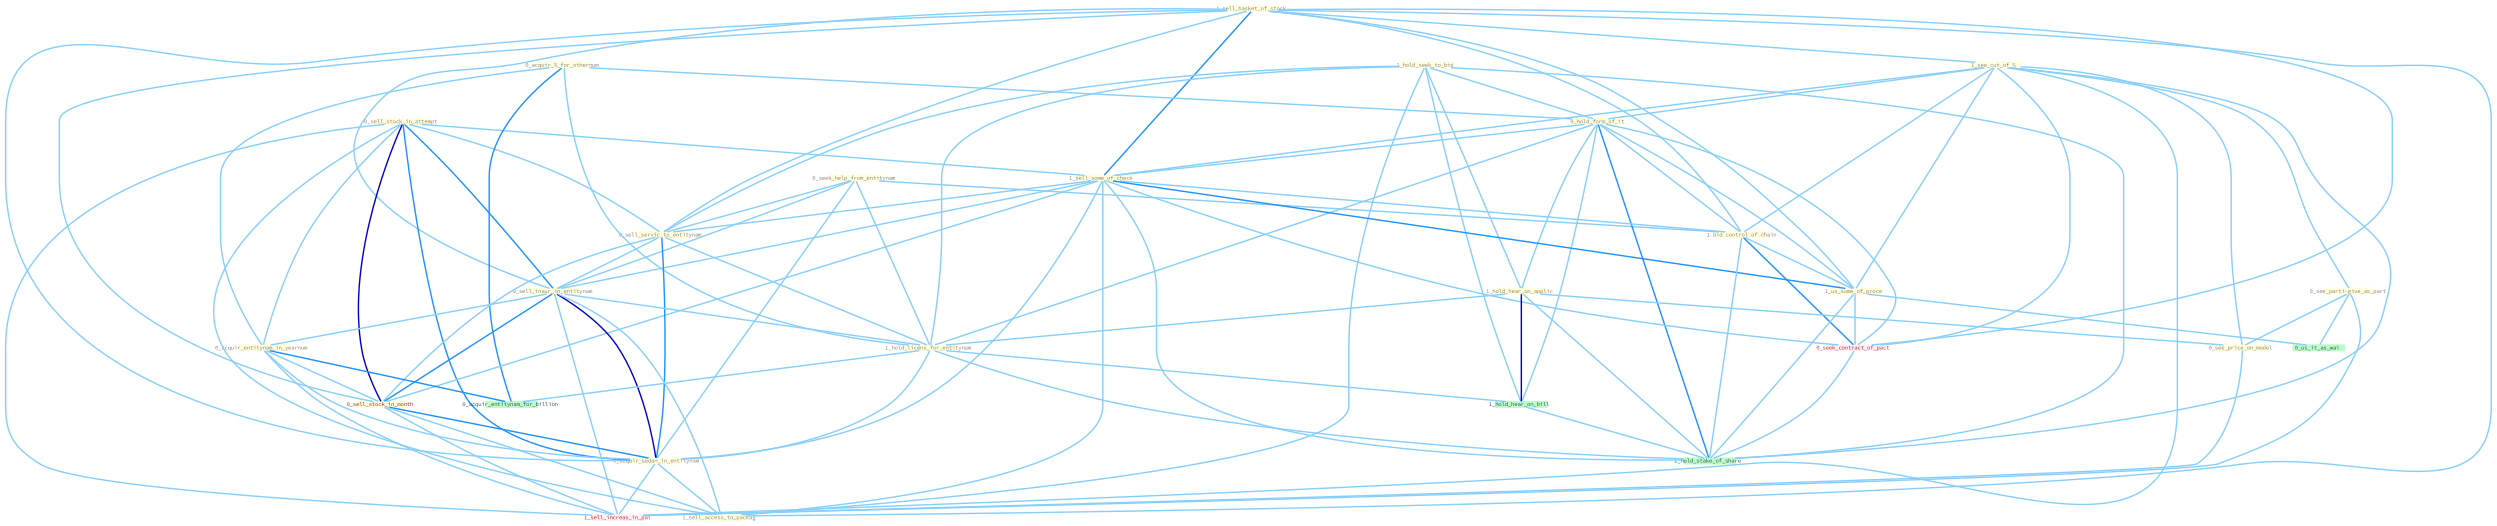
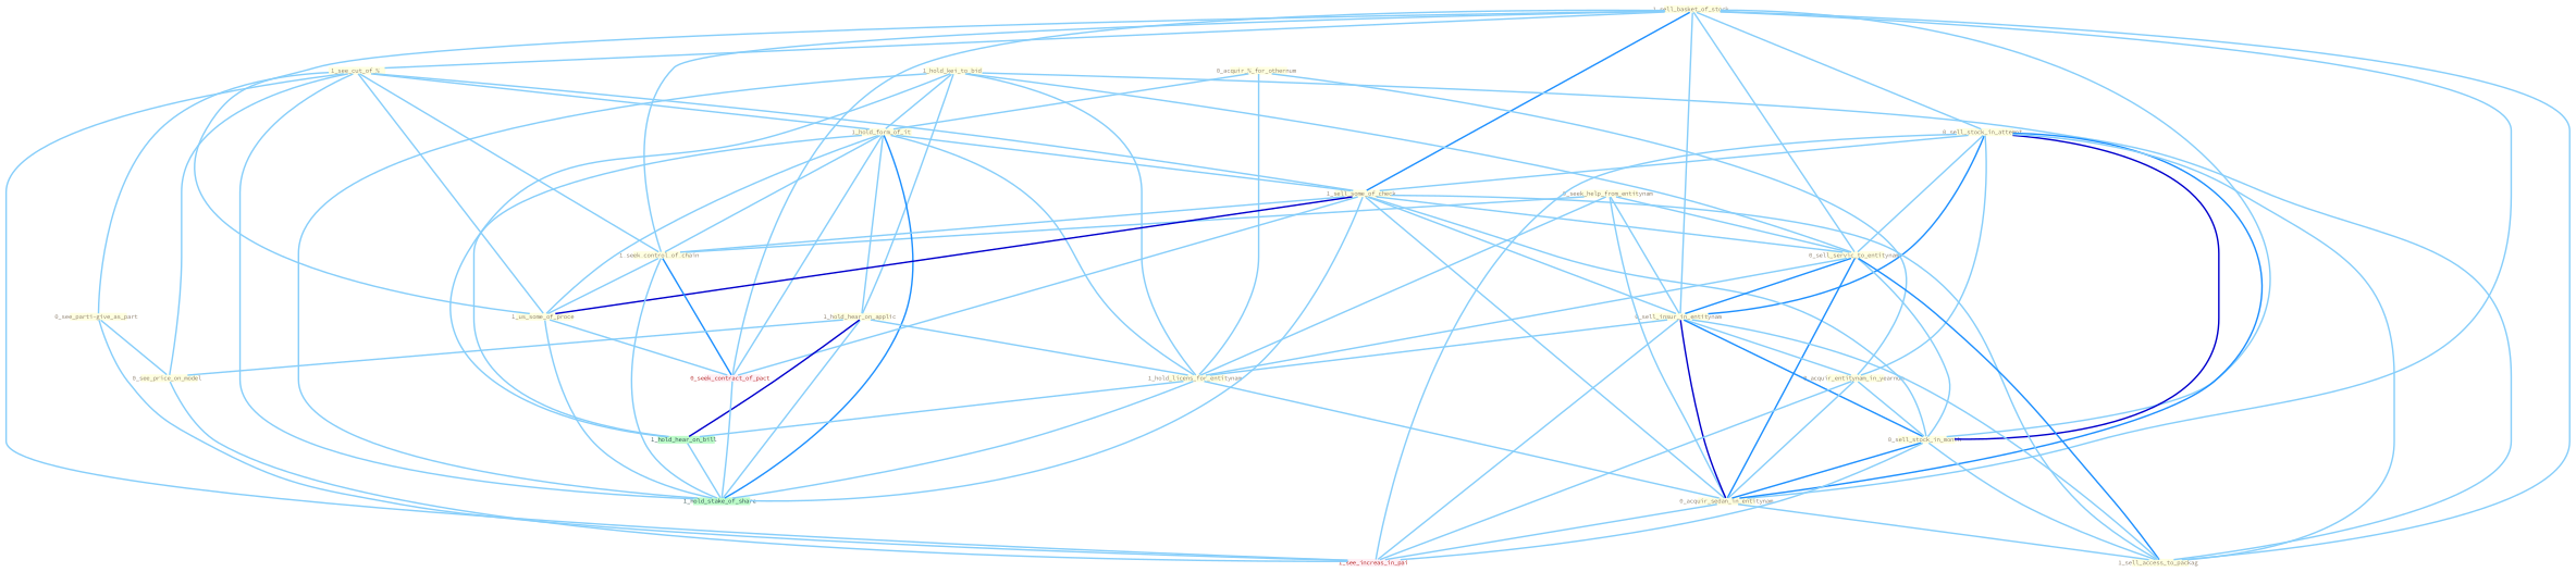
  graph {
    fontname="Source Code Pro"
    node [color="#ffffe0" fixedsize=true fontcolor="#8b7d6b" fontname="Source Code Pro" fontsize=4 shape=polygon style=filled]
    edge [color="#87cefa" fontname="Source Code Pro" w=1]
    "0_seek_help_from_entitynam " [height=.06 width=.5]
    "1_sell_basket_of_stock " [height=.06 width=.5]
-   "1_hold_kei_to_bid " [height=.06 width=.5 label="1_hold_seek_to_bid"]
+   "1_hold_kei_to_bid " [height=.06 width=.5]
    "1_see_cut_of_% " [height=.06 width=.5]
    "0_sell_stock_in_attempt " [height=.06 width=.5]
-   "1_hold_form_of_it " [height=.06 width=.5 label="9_hold_form_of_it"]
+   "1_hold_form_of_it " [height=.06 width=.5]
    "0_acquir_%_for_othernum " [height=.06 width=.5]
    "1_sell_some_of_check " [height=.06 width=.5]
    "0_sell_servic_to_entitynam " [height=.06 width=.5]
    "0_sell_insur_in_entitynam " [height=.06 width=.5]
-   "1_seek_control_of_chain " [height=.06 width=.5 label="1_bid_control_of_chain"]
+   "1_seek_control_of_chain " [height=.06 width=.5]
    "1_us_some_of_proce " [height=.06 width=.5]
    "1_hold_hear_on_applic " [height=.06 width=.5]
    "0_see_parti-give_as_part " [height=.06 width=.5]
    "0_acquir_entitynam_in_yearnum " [height=.06 width=.5]
    "1_hold_licens_for_entitynam " [height=.06 width=.5]
-   "0_sell_stock_in_month " [fontcolor="#b22222" height=.06 width=.5]
+   "0_sell_stock_in_month " [height=.06 width=.5]
    n18 [height=.06 label="0_acquir_sedan_in_entitynam" width=.5]
    "0_see_price_on_model " [height=.06 width=.5]
    "1_sell_access_to_packag " [height=.06 width=.5]
    "0_seek_contract_of_pact " [color="#fff0f5" fontcolor="#b22222" height=.06 width=.5]
-   "1_see_increas_in_pai " [color="#fff0f5" fontcolor="#b22222" height=.06 width=.5 label="1_sell_increas_in_pai"]
+   "1_see_increas_in_pai " [color="#fff0f5" fontcolor="#b22222" height=.06 width=.5]
    "1_hold_stake_of_share " [color="#BDFCC9" fontcolor="#2f4f4f" height=.06 width=.5]
    "1_hold_hear_on_bill " [color="#BDFCC9" fontcolor="#2f4f4f" height=.06 width=.5]
-   "0_acquir_entitynam_for_billion " [color="#BDFCC9" fontcolor="#2f4f4f" height=.06 width=.5]
-   "0_us_it_as_wai " [color="#BDFCC9" fontcolor="#2f4f4f" height=.06 width=.5]
    subgraph sub_1 {
      "0_seek_help_from_entitynam "
      "1_sell_basket_of_stock "
      "1_hold_kei_to_bid "
      "1_see_cut_of_% "
      "0_sell_stock_in_attempt "
      "1_hold_form_of_it "
      "0_acquir_%_for_othernum "
      "1_sell_some_of_check "
      "0_sell_servic_to_entitynam "
      "0_sell_insur_in_entitynam "
      "1_seek_control_of_chain "
      "1_us_some_of_proce "
      "1_hold_hear_on_applic "
      "0_see_parti-give_as_part "
      "0_acquir_entitynam_in_yearnum "
      "1_hold_licens_for_entitynam "
      "0_sell_stock_in_month "
      n18
      "0_see_price_on_model "
      "1_sell_access_to_packag "
    }
    subgraph sub_2 {
      "0_seek_contract_of_pact "
      "1_see_increas_in_pai "
    }
    "0_seek_help_from_entitynam " -- "0_sell_servic_to_entitynam "
    "0_seek_help_from_entitynam " -- "0_sell_insur_in_entitynam "
    "0_seek_help_from_entitynam " -- "1_seek_control_of_chain "
    "0_seek_help_from_entitynam " -- "1_hold_licens_for_entitynam "
    "0_seek_help_from_entitynam " -- n18
    "1_sell_basket_of_stock " -- "1_see_cut_of_% "
+   "1_sell_basket_of_stock " -- "0_sell_stock_in_attempt "
    "1_sell_basket_of_stock " -- "1_sell_some_of_check " [color="#1e90ff" w=2]
    "1_sell_basket_of_stock " -- "0_sell_servic_to_entitynam "
    "1_sell_basket_of_stock " -- "0_sell_insur_in_entitynam "
    "1_sell_basket_of_stock " -- "1_seek_control_of_chain "
    "1_sell_basket_of_stock " -- "1_us_some_of_proce "
    "1_sell_basket_of_stock " -- "0_sell_stock_in_month "
    "1_sell_basket_of_stock " -- n18
    "1_sell_basket_of_stock " -- "1_sell_access_to_packag "
    "1_sell_basket_of_stock " -- "0_seek_contract_of_pact "
    "1_hold_kei_to_bid " -- "1_hold_form_of_it "
    "1_hold_kei_to_bid " -- "0_sell_servic_to_entitynam "
    "1_hold_kei_to_bid " -- "1_hold_hear_on_applic "
    "1_hold_kei_to_bid " -- "1_hold_licens_for_entitynam "
    "1_hold_kei_to_bid " -- "1_sell_access_to_packag "
    "1_hold_kei_to_bid " -- "1_hold_stake_of_share "
    "1_hold_kei_to_bid " -- "1_hold_hear_on_bill "
    "1_see_cut_of_% " -- "1_hold_form_of_it "
    "1_see_cut_of_% " -- "1_sell_some_of_check "
    "1_see_cut_of_% " -- "1_seek_control_of_chain "
    "1_see_cut_of_% " -- "1_us_some_of_proce "
    "1_see_cut_of_% " -- "0_see_parti-give_as_part "
    "1_see_cut_of_% " -- "0_see_price_on_model "
-   "1_see_cut_of_% " -- "0_seek_contract_of_pact "
    "1_see_cut_of_% " -- "1_see_increas_in_pai "
    "1_see_cut_of_% " -- "1_hold_stake_of_share "
    "0_sell_stock_in_attempt " -- "1_sell_some_of_check "
    "0_sell_stock_in_attempt " -- "0_sell_servic_to_entitynam "
    "0_sell_stock_in_attempt " -- "0_sell_insur_in_entitynam " [color="#1e90ff" w=2]
    "0_sell_stock_in_attempt " -- "0_acquir_entitynam_in_yearnum "
    "0_sell_stock_in_attempt " -- "0_sell_stock_in_month " [color="#0000cd" w=3]
    "0_sell_stock_in_attempt " -- n18 [color="#1e90ff" w=2]
    "0_sell_stock_in_attempt " -- "1_sell_access_to_packag "
    "0_sell_stock_in_attempt " -- "1_see_increas_in_pai "
    "1_hold_form_of_it " -- "1_sell_some_of_check "
    "1_hold_form_of_it " -- "1_seek_control_of_chain "
    "1_hold_form_of_it " -- "1_us_some_of_proce "
    "1_hold_form_of_it " -- "1_hold_hear_on_applic "
    "1_hold_form_of_it " -- "1_hold_licens_for_entitynam "
    "1_hold_form_of_it " -- "0_seek_contract_of_pact "
    "1_hold_form_of_it " -- "1_hold_stake_of_share " [color="#1e90ff" w=2]
    "1_hold_form_of_it " -- "1_hold_hear_on_bill "
    "0_acquir_%_for_othernum " -- "1_hold_form_of_it "
    "0_acquir_%_for_othernum " -- "0_acquir_entitynam_in_yearnum "
    "0_acquir_%_for_othernum " -- "1_hold_licens_for_entitynam "
-   "0_acquir_%_for_othernum " -- "0_acquir_entitynam_for_billion " [color="#1e90ff" w=2]
    "1_sell_some_of_check " -- "0_sell_servic_to_entitynam "
    "1_sell_some_of_check " -- "0_sell_insur_in_entitynam "
    "1_sell_some_of_check " -- "1_seek_control_of_chain "
-   "1_sell_some_of_check " -- "1_us_some_of_proce " [color="#1e90ff" w=2]
+   "1_sell_some_of_check " -- "1_us_some_of_proce " [color="#0000cd" w=2]
    "1_sell_some_of_check " -- "0_sell_stock_in_month "
    "1_sell_some_of_check " -- n18
    "1_sell_some_of_check " -- "1_sell_access_to_packag "
    "1_sell_some_of_check " -- "0_seek_contract_of_pact "
    "1_sell_some_of_check " -- "1_hold_stake_of_share "
-   "0_sell_servic_to_entitynam " -- "0_sell_insur_in_entitynam " [w=2]
+   "0_sell_servic_to_entitynam " -- "0_sell_insur_in_entitynam " [color="#1e90ff" w=2]
    "0_sell_servic_to_entitynam " -- "1_hold_licens_for_entitynam "
    "0_sell_servic_to_entitynam " -- "0_sell_stock_in_month "
    "0_sell_servic_to_entitynam " -- n18 [color="#1e90ff" w=2]
+   "0_sell_servic_to_entitynam " -- "1_sell_access_to_packag " [color="#1e90ff" w=2]
    "0_sell_insur_in_entitynam " -- "0_acquir_entitynam_in_yearnum "
    "0_sell_insur_in_entitynam " -- "1_hold_licens_for_entitynam "
    "0_sell_insur_in_entitynam " -- "0_sell_stock_in_month " [color="#1e90ff" w=2]
    "0_sell_insur_in_entitynam " -- n18 [color="#0000cd" w=3]
    "0_sell_insur_in_entitynam " -- "1_sell_access_to_packag "
    "0_sell_insur_in_entitynam " -- "1_see_increas_in_pai "
    "1_seek_control_of_chain " -- "1_us_some_of_proce "
    "1_seek_control_of_chain " -- "0_seek_contract_of_pact " [color="#1e90ff" w=2]
    "1_seek_control_of_chain " -- "1_hold_stake_of_share "
    "1_us_some_of_proce " -- "0_seek_contract_of_pact "
    "1_us_some_of_proce " -- "1_hold_stake_of_share "
-   "1_us_some_of_proce " -- "0_us_it_as_wai "
    "1_hold_hear_on_applic " -- "1_hold_licens_for_entitynam "
    "1_hold_hear_on_applic " -- "0_see_price_on_model "
    "1_hold_hear_on_applic " -- "1_hold_stake_of_share "
    "1_hold_hear_on_applic " -- "1_hold_hear_on_bill " [color="#0000cd" w=3]
    "0_see_parti-give_as_part " -- "0_see_price_on_model "
    "0_see_parti-give_as_part " -- "1_see_increas_in_pai "
-   "0_see_parti-give_as_part " -- "0_us_it_as_wai "
    "0_acquir_entitynam_in_yearnum " -- "0_sell_stock_in_month "
    "0_acquir_entitynam_in_yearnum " -- n18
    "0_acquir_entitynam_in_yearnum " -- "1_see_increas_in_pai "
-   "0_acquir_entitynam_in_yearnum " -- "0_acquir_entitynam_for_billion " [color="#1e90ff" w=2]
    "1_hold_licens_for_entitynam " -- n18
    "1_hold_licens_for_entitynam " -- "1_hold_stake_of_share "
    "1_hold_licens_for_entitynam " -- "1_hold_hear_on_bill "
-   "1_hold_licens_for_entitynam " -- "0_acquir_entitynam_for_billion "
    "0_sell_stock_in_month " -- n18 [color="#1e90ff" w=2]
    "0_sell_stock_in_month " -- "1_sell_access_to_packag "
    "0_sell_stock_in_month " -- "1_see_increas_in_pai "
    n18 -- "1_sell_access_to_packag "
    n18 -- "1_see_increas_in_pai "
    "0_see_price_on_model " -- "1_see_increas_in_pai "
    "0_seek_contract_of_pact " -- "1_hold_stake_of_share "
    "1_hold_hear_on_bill " -- "1_hold_stake_of_share "
  }
